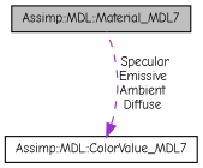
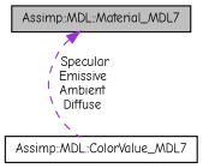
  digraph {
    fontname="Comic Neue"
    node [color=black fontname="Comic Neue" fontsize=10 shape=record style=filled]
    n1 [fillcolor=grey75 fontcolor=black height=0.2 label="Assimp::MDL::Material_MDL7" width=0.4]
    n2 [fillcolor=white height=0.2 label="Assimp::MDL::ColorValue_MDL7" width=0.4]
-   n2 -> n1 [color=darkorchid3 dir=back fontname="Comic Neue" fontsize=10 label=" Specular\nEmissive\nAmbient\nDiffuse" labelfontname=Helvetica labelfontsize=10 style=dashed]
+   n1 -> n2 [color=darkorchid3 dir=back fontname="Comic Neue" fontsize=10 label=" Specular\nEmissive\nAmbient\nDiffuse" labelfontname=Helvetica labelfontsize=10 style=dashed]
  }
